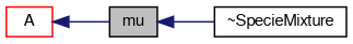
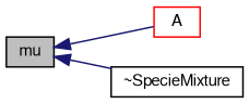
  digraph {
    rankdir=LR
    node [color=black fontname=FreeSans fontsize=10 shape=record]
    edge [color=midnightblue dir=back fontname=FreeSans fontsize=10 labelfontname=FreeSans labelfontsize=10 style=solid]
    n1 [fillcolor=grey75 fontcolor=black height=0.2 label=mu style=filled width=0.4]
    n2 [color=red height=0.2 label=A width=0.4]
    n3 [height=0.2 label="~SpecieMixture" width=0.4]
-   n2 -> n1
+   n1 -> n2
    n1 -> n3
  }
